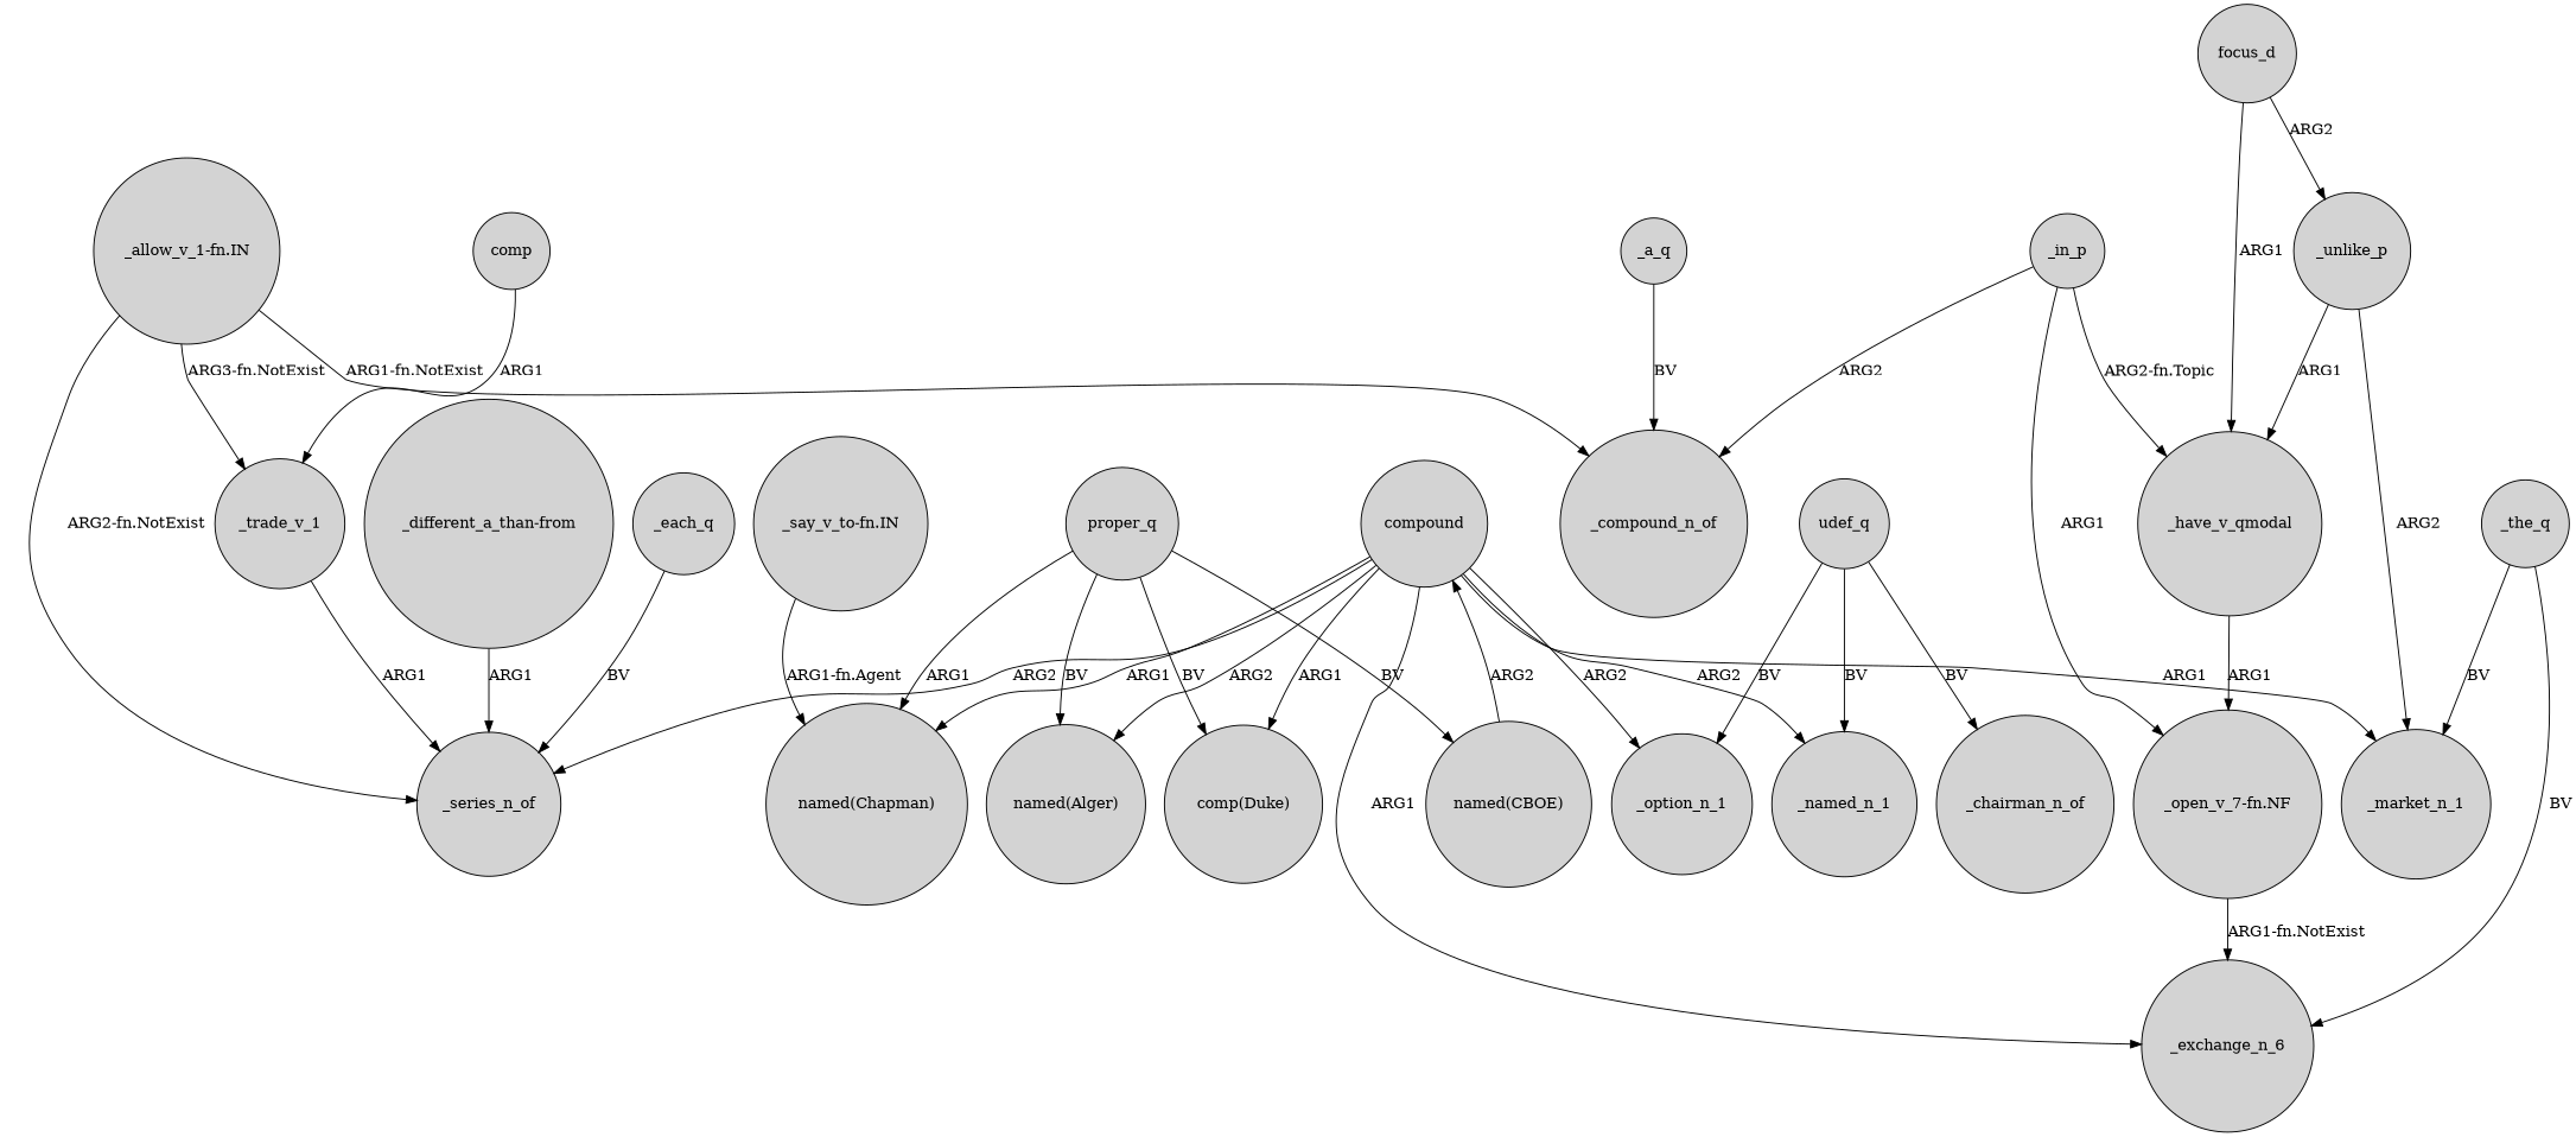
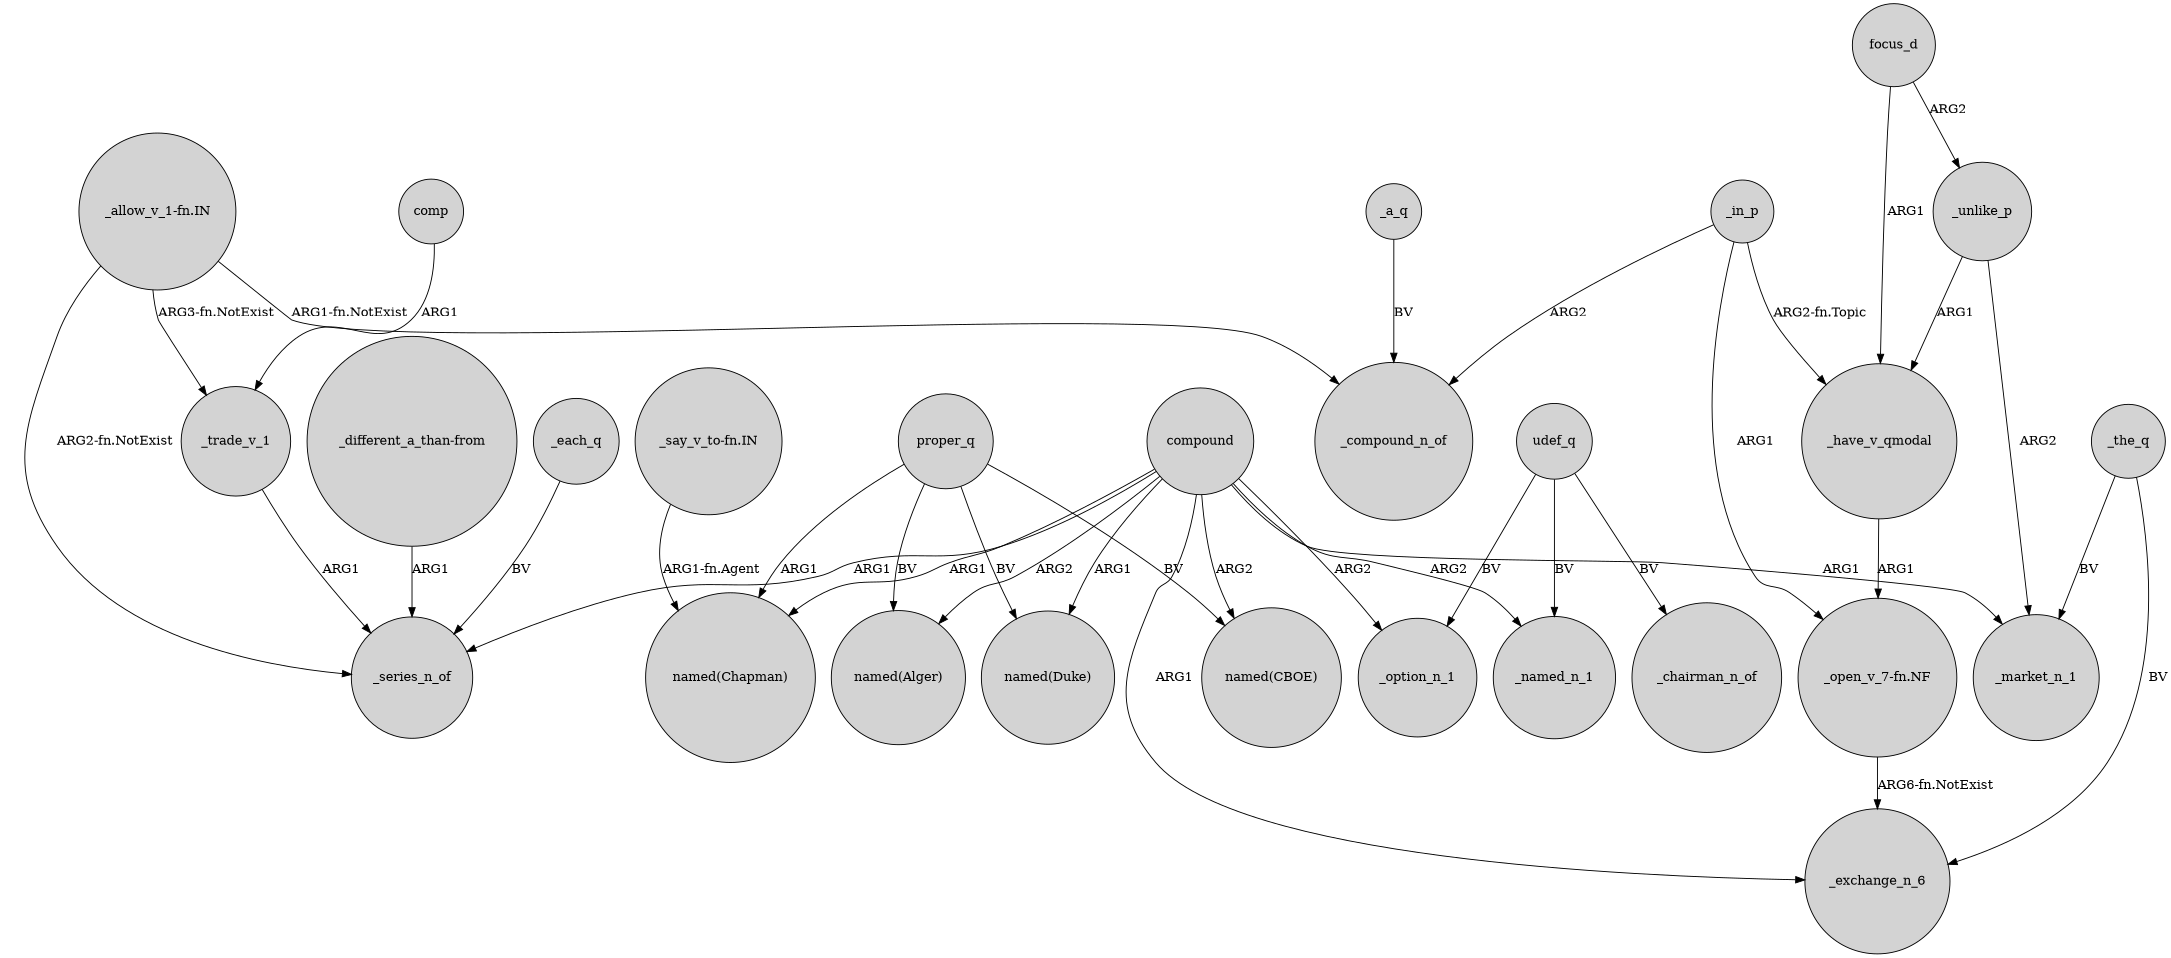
  digraph {
    node [shape=circle style=filled]
    _each_q
    _series_n_of
    "_say_v_to-fn.IN"
    "named(Chapman)"
    n5 [label="_open_v_7-fn.NF"]
    _have_v_qmodal
    n7 [label=_exchange_n_6]
    compound
    _option_n_1
    "named(Alger)"
    "named(CBOE)"
    n12 [label=_named_n_1]
-   "named(Duke)" [label="comp(Duke)"]
+   "named(Duke)"
    _market_n_1
    udef_q
    _chairman_n_of
    "_allow_v_1-fn.IN"
    _trade_v_1
    n19 [label=_compound_n_of]
    proper_q
    _in_p
    focus_d
    _unlike_p
    comp
    "_different_a_than-from"
    _the_q
    _a_q
    _each_q -> _series_n_of [label=BV]
    "_say_v_to-fn.IN" -> "named(Chapman)" [label="ARG1-fn.Agent"]
-   n5 -> n7 [label="ARG1-fn.NotExist"]
+   n5 -> n7 [label="ARG6-fn.NotExist"]
    _have_v_qmodal -> n5 [label=ARG1]
-   compound -> _series_n_of [label=ARG2]
+   compound -> _series_n_of [label=ARG1]
    compound -> "named(Chapman)" [label=ARG1]
    compound -> n7 [label=ARG1]
    compound -> _option_n_1 [label=ARG2]
    compound -> "named(Alger)" [label=ARG2]
-   "named(CBOE)" -> compound [label=ARG2]
+   compound -> "named(CBOE)" [label=ARG2]
    compound -> n12 [label=ARG2]
    compound -> "named(Duke)" [label=ARG1]
    compound -> _market_n_1 [label=ARG1]
    udef_q -> _option_n_1 [label=BV]
    udef_q -> n12 [label=BV]
    udef_q -> _chairman_n_of [label=BV]
    "_allow_v_1-fn.IN" -> _series_n_of [label="ARG2-fn.NotExist"]
    "_allow_v_1-fn.IN" -> _trade_v_1 [label="ARG3-fn.NotExist"]
    "_allow_v_1-fn.IN" -> n19 [label="ARG1-fn.NotExist"]
    _trade_v_1 -> _series_n_of [label=ARG1]
    proper_q -> "named(Chapman)" [label=ARG1]
    proper_q -> "named(Alger)" [label=BV]
    proper_q -> "named(CBOE)" [label=BV]
    proper_q -> "named(Duke)" [label=BV]
    _in_p -> n5 [label=ARG1]
    _in_p -> _have_v_qmodal [label="ARG2-fn.Topic"]
    _in_p -> n19 [label=ARG2]
    focus_d -> _have_v_qmodal [label=ARG1]
    focus_d -> _unlike_p [label=ARG2]
    _unlike_p -> _have_v_qmodal [label=ARG1]
    _unlike_p -> _market_n_1 [label=ARG2]
    comp -> _trade_v_1 [label=ARG1]
    "_different_a_than-from" -> _series_n_of [label=ARG1]
    _the_q -> n7 [label=BV]
    _the_q -> _market_n_1 [label=BV]
    _a_q -> n19 [label=BV]
  }
